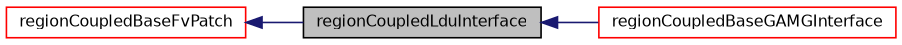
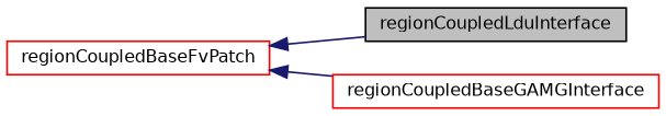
  digraph {
    rankdir=LR
    node [color=red fontname=Helvetica fontsize=10 shape=record]
    edge [color=midnightblue dir=back fontname=Helvetica fontsize=10 labelfontname=Helvetica labelfontsize=10 style=solid]
    n1 [color=black fillcolor=grey75 fontcolor=black height=0.2 label=regionCoupledLduInterface style=filled width=0.4]
    n2 [height=0.2 label=regionCoupledBaseGAMGInterface width=0.4]
    n3 [height=0.2 label=regionCoupledBaseFvPatch width=0.4]
-   n1 -> n2
+   n3 -> n2
    n3 -> n1
  }
